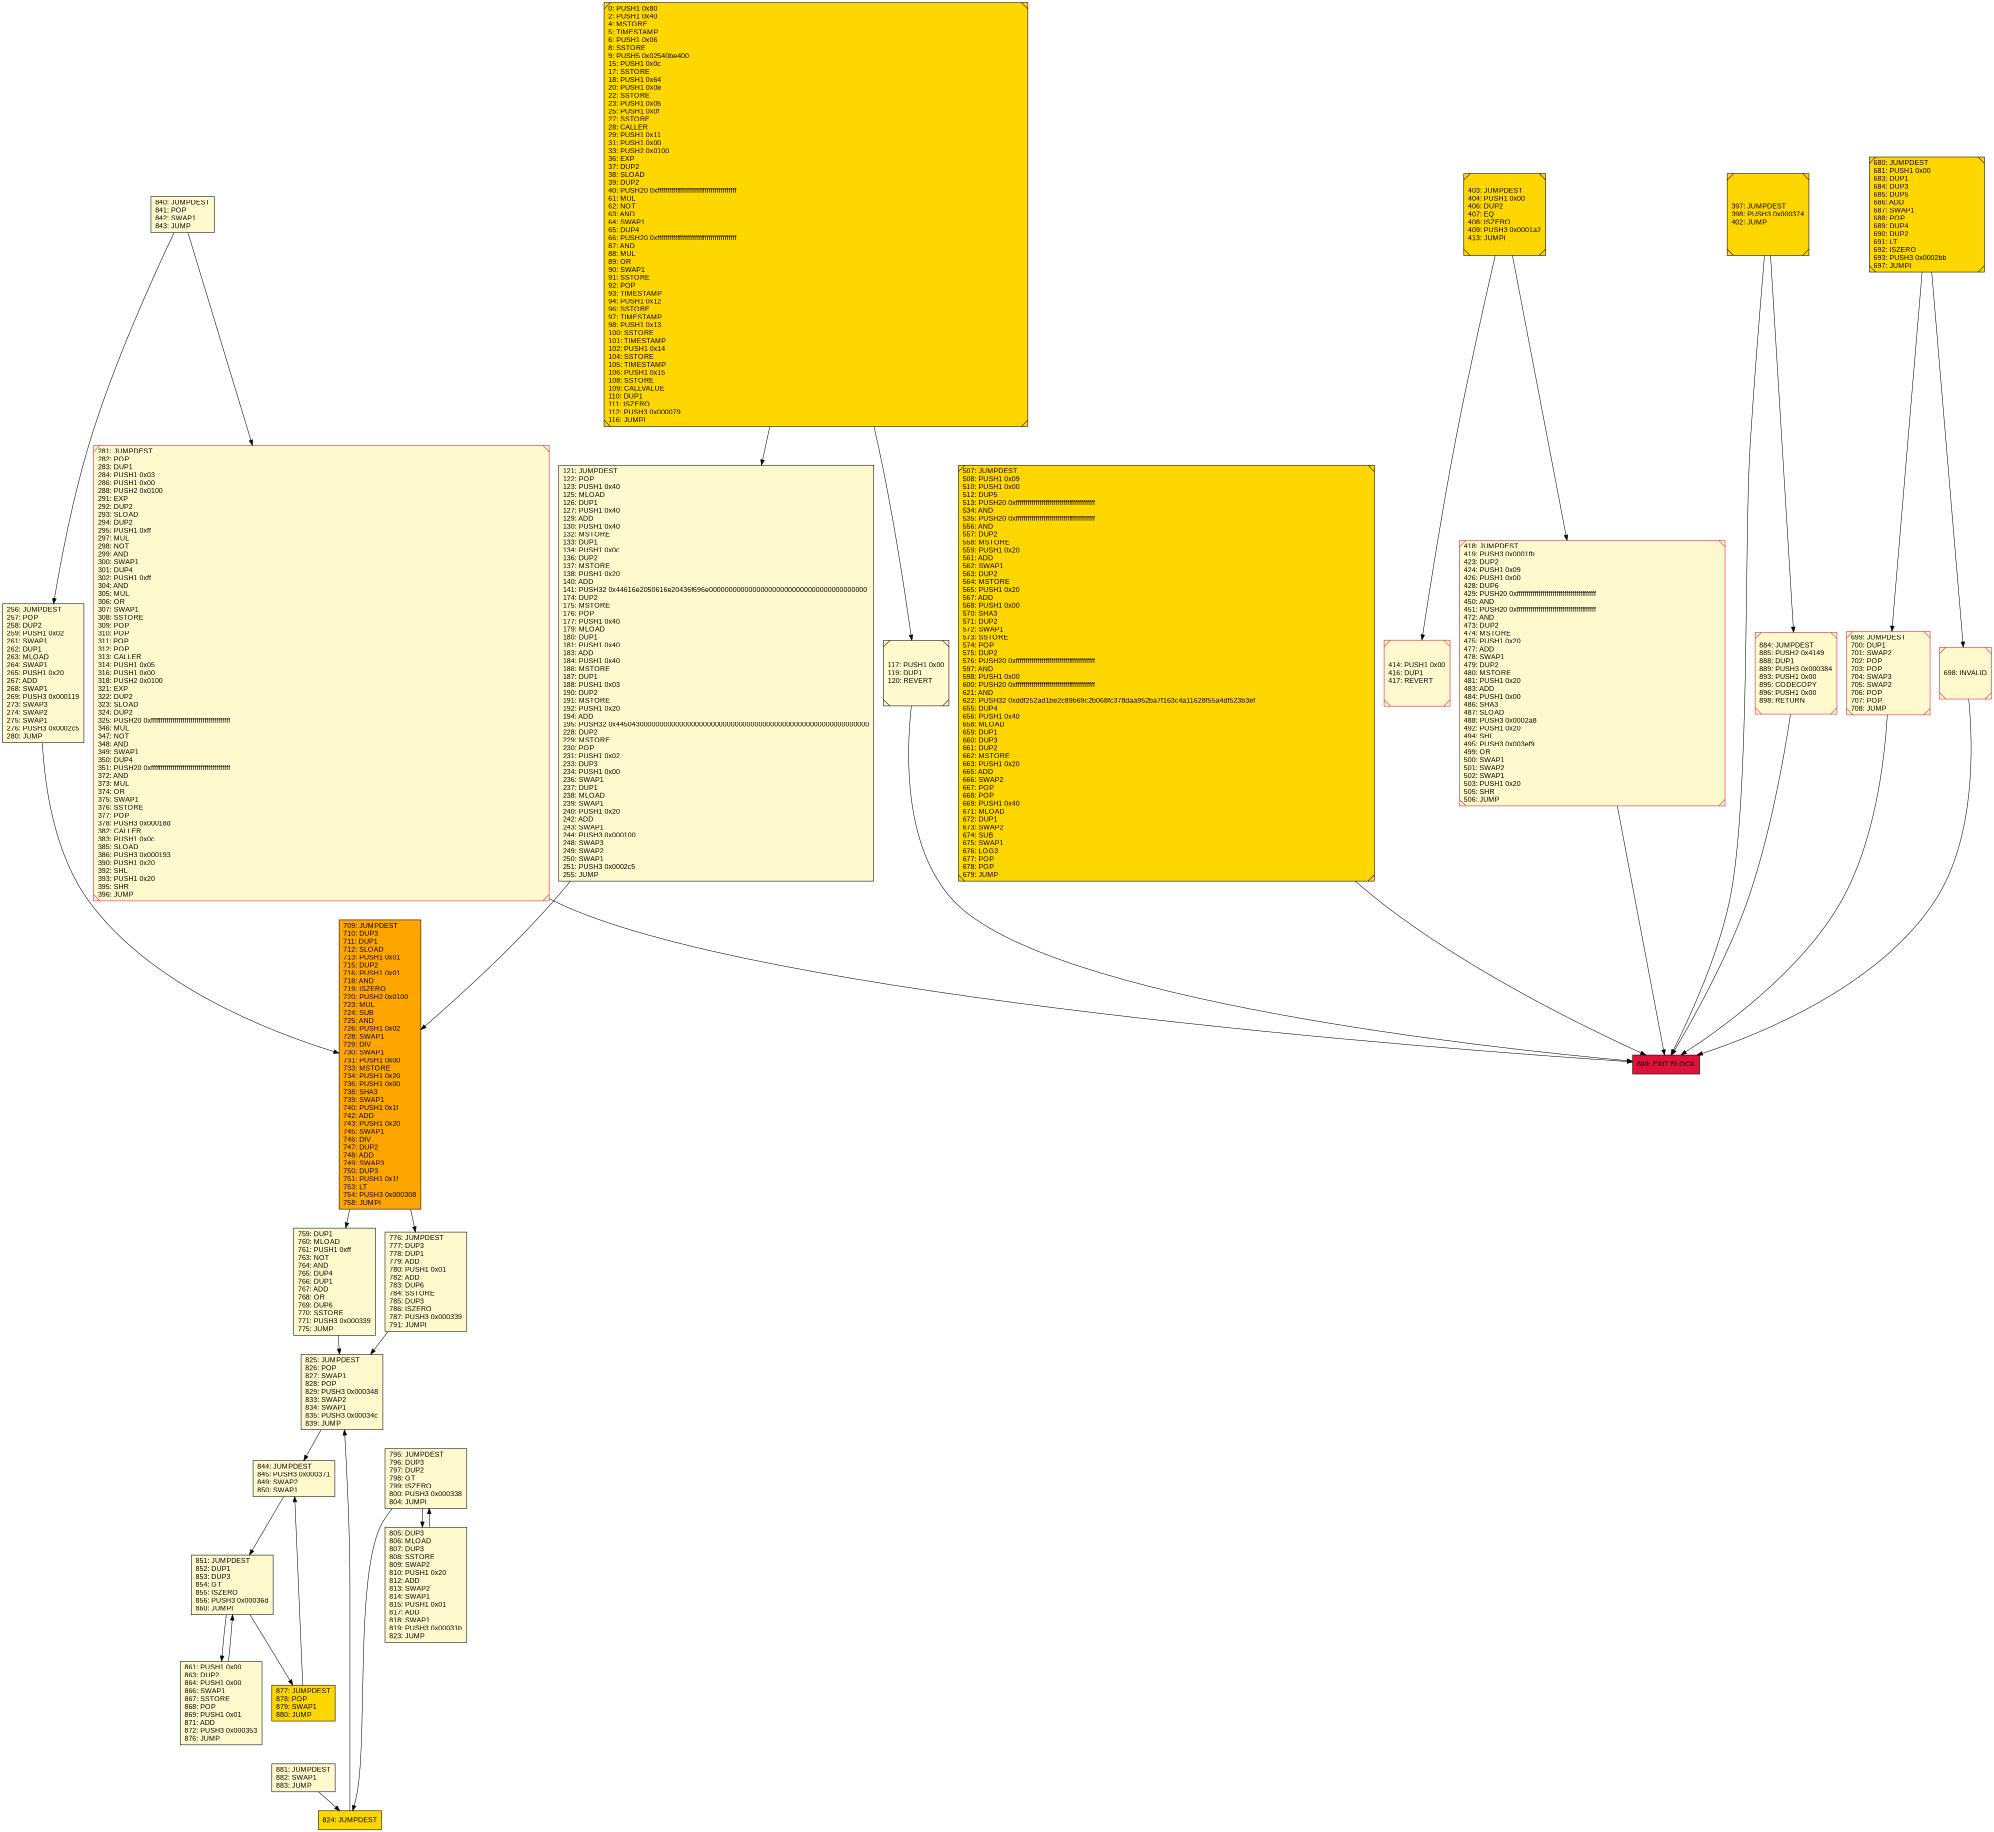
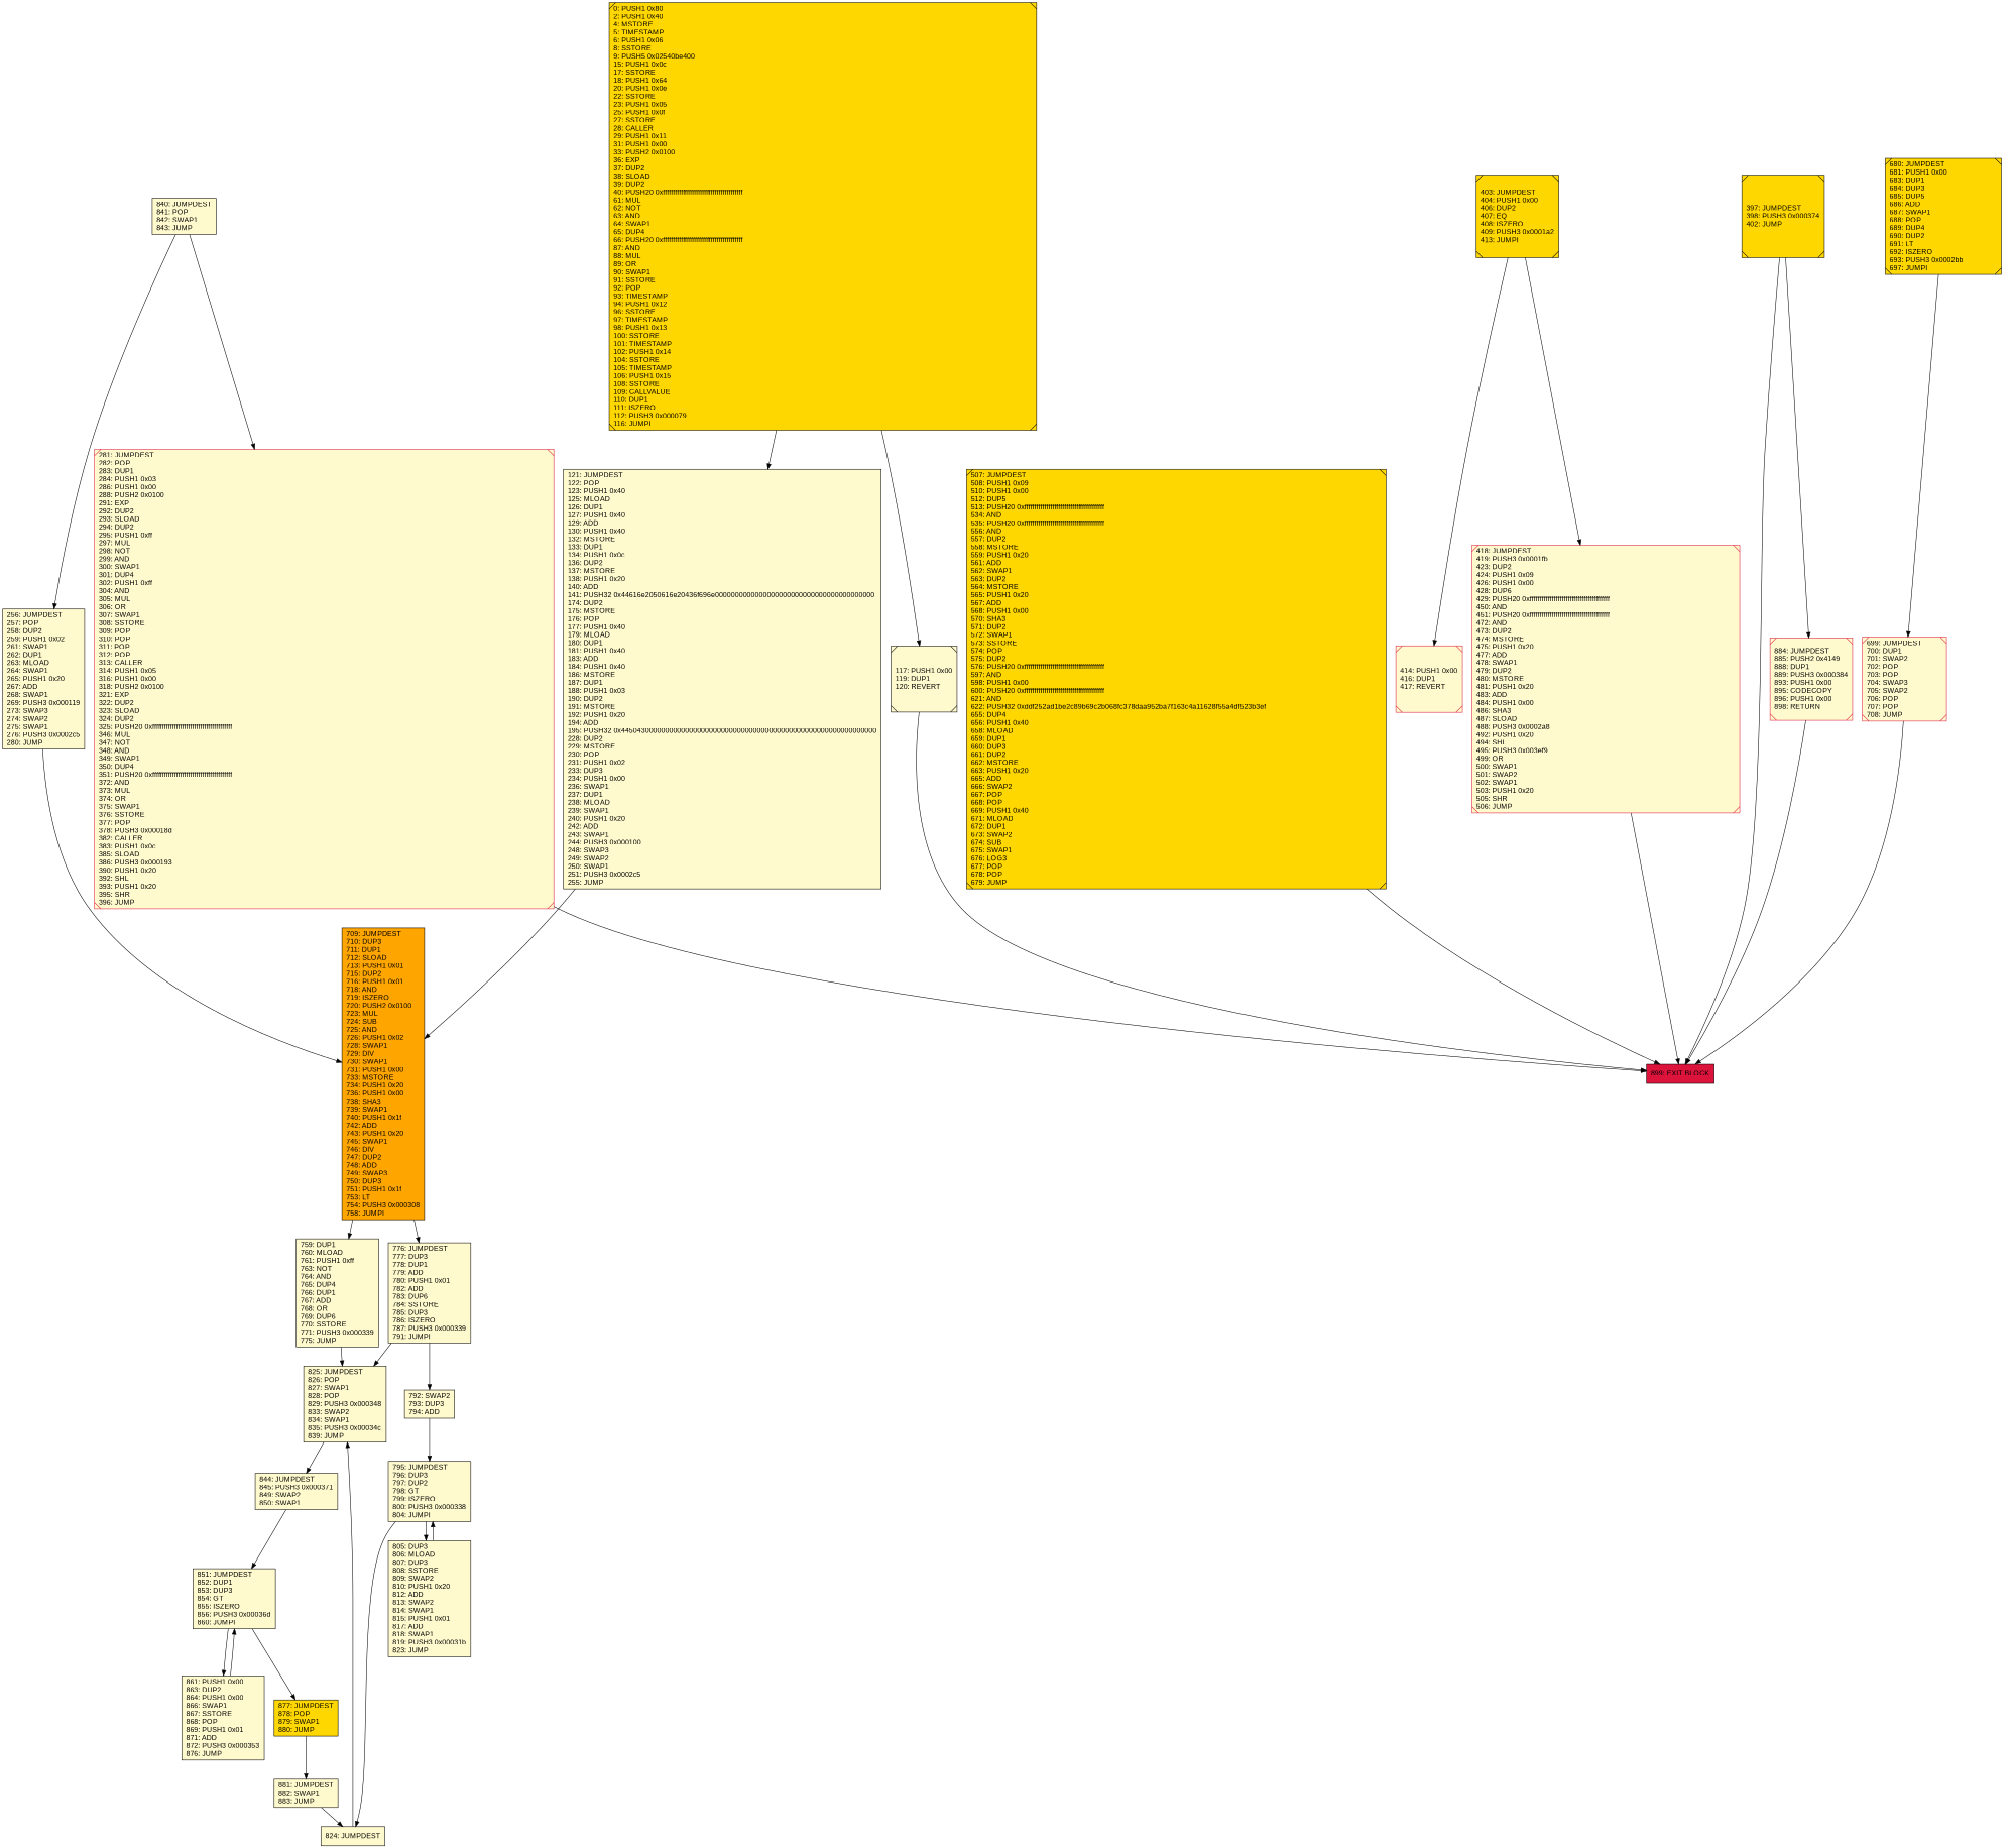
  digraph {
    rankdir=UD
    node [color=black fillcolor=lemonchiffon fontcolor=black fontname=arial shape=box style=filled]
    n1 [label="256: JUMPDEST\l257: POP\l258: DUP2\l259: PUSH1 0x02\l261: SWAP1\l262: DUP1\l263: MLOAD\l264: SWAP1\l265: PUSH1 0x20\l267: ADD\l268: SWAP1\l269: PUSH3 0x000119\l273: SWAP3\l274: SWAP2\l275: SWAP1\l276: PUSH3 0x0002c5\l280: JUMP\l"]
    n2 [fillcolor=orange label="709: JUMPDEST\l710: DUP3\l711: DUP1\l712: SLOAD\l713: PUSH1 0x01\l715: DUP2\l716: PUSH1 0x01\l718: AND\l719: ISZERO\l720: PUSH2 0x0100\l723: MUL\l724: SUB\l725: AND\l726: PUSH1 0x02\l728: SWAP1\l729: DIV\l730: SWAP1\l731: PUSH1 0x00\l733: MSTORE\l734: PUSH1 0x20\l736: PUSH1 0x00\l738: SHA3\l739: SWAP1\l740: PUSH1 0x1f\l742: ADD\l743: PUSH1 0x20\l745: SWAP1\l746: DIV\l747: DUP2\l748: ADD\l749: SWAP3\l750: DUP3\l751: PUSH1 0x1f\l753: LT\l754: PUSH3 0x000308\l758: JUMPI\l"]
    n3 [label="759: DUP1\l760: MLOAD\l761: PUSH1 0xff\l763: NOT\l764: AND\l765: DUP4\l766: DUP1\l767: ADD\l768: OR\l769: DUP6\l770: SSTORE\l771: PUSH3 0x000339\l775: JUMP\l"]
    n4 [label="776: JUMPDEST\l777: DUP3\l778: DUP1\l779: ADD\l780: PUSH1 0x01\l782: ADD\l783: DUP6\l784: SSTORE\l785: DUP3\l786: ISZERO\l787: PUSH3 0x000339\l791: JUMPI\l"]
    n5 [fillcolor=crimson label="899: EXIT BLOCK\l"]
    n6 [label="881: JUMPDEST\l882: SWAP1\l883: JUMP\l"]
-   n7 [fillcolor=gold label="824: JUMPDEST\l"]
+   n7 [label="824: JUMPDEST\l"]
    n8 [label="840: JUMPDEST\l841: POP\l842: SWAP1\l843: JUMP\l"]
    n9 [color=crimson label="281: JUMPDEST\l282: POP\l283: DUP1\l284: PUSH1 0x03\l286: PUSH1 0x00\l288: PUSH2 0x0100\l291: EXP\l292: DUP2\l293: SLOAD\l294: DUP2\l295: PUSH1 0xff\l297: MUL\l298: NOT\l299: AND\l300: SWAP1\l301: DUP4\l302: PUSH1 0xff\l304: AND\l305: MUL\l306: OR\l307: SWAP1\l308: SSTORE\l309: POP\l310: POP\l311: POP\l312: POP\l313: CALLER\l314: PUSH1 0x05\l316: PUSH1 0x00\l318: PUSH2 0x0100\l321: EXP\l322: DUP2\l323: SLOAD\l324: DUP2\l325: PUSH20 0xffffffffffffffffffffffffffffffffffffffff\l346: MUL\l347: NOT\l348: AND\l349: SWAP1\l350: DUP4\l351: PUSH20 0xffffffffffffffffffffffffffffffffffffffff\l372: AND\l373: MUL\l374: OR\l375: SWAP1\l376: SSTORE\l377: POP\l378: PUSH3 0x00018d\l382: CALLER\l383: PUSH1 0x0c\l385: SLOAD\l386: PUSH3 0x000193\l390: PUSH1 0x20\l392: SHL\l393: PUSH1 0x20\l395: SHR\l396: JUMP\l" shape=Msquare]
-   n10 [color=crimson label="698: INVALID\l" shape=Msquare]
    n11 [label="121: JUMPDEST\l122: POP\l123: PUSH1 0x40\l125: MLOAD\l126: DUP1\l127: PUSH1 0x40\l129: ADD\l130: PUSH1 0x40\l132: MSTORE\l133: DUP1\l134: PUSH1 0x0c\l136: DUP2\l137: MSTORE\l138: PUSH1 0x20\l140: ADD\l141: PUSH32 0x44616e2050616e20436f696e0000000000000000000000000000000000000000\l174: DUP2\l175: MSTORE\l176: POP\l177: PUSH1 0x40\l179: MLOAD\l180: DUP1\l181: PUSH1 0x40\l183: ADD\l184: PUSH1 0x40\l186: MSTORE\l187: DUP1\l188: PUSH1 0x03\l190: DUP2\l191: MSTORE\l192: PUSH1 0x20\l194: ADD\l195: PUSH32 0x4450430000000000000000000000000000000000000000000000000000000000\l228: DUP2\l229: MSTORE\l230: POP\l231: PUSH1 0x02\l233: DUP3\l234: PUSH1 0x00\l236: SWAP1\l237: DUP1\l238: MLOAD\l239: SWAP1\l240: PUSH1 0x20\l242: ADD\l243: SWAP1\l244: PUSH3 0x000100\l248: SWAP3\l249: SWAP2\l250: SWAP1\l251: PUSH3 0x0002c5\l255: JUMP\l"]
    n12 [color=crimson label="418: JUMPDEST\l419: PUSH3 0x0001fb\l423: DUP2\l424: PUSH1 0x09\l426: PUSH1 0x00\l428: DUP6\l429: PUSH20 0xffffffffffffffffffffffffffffffffffffffff\l450: AND\l451: PUSH20 0xffffffffffffffffffffffffffffffffffffffff\l472: AND\l473: DUP2\l474: MSTORE\l475: PUSH1 0x20\l477: ADD\l478: SWAP1\l479: DUP2\l480: MSTORE\l481: PUSH1 0x20\l483: ADD\l484: PUSH1 0x00\l486: SHA3\l487: SLOAD\l488: PUSH3 0x0002a8\l492: PUSH1 0x20\l494: SHL\l495: PUSH3 0x003ef9\l499: OR\l500: SWAP1\l501: SWAP2\l502: SWAP1\l503: PUSH1 0x20\l505: SHR\l506: JUMP\l" shape=Msquare]
    n13 [label="861: PUSH1 0x00\l863: DUP2\l864: PUSH1 0x00\l866: SWAP1\l867: SSTORE\l868: POP\l869: PUSH1 0x01\l871: ADD\l872: PUSH3 0x000353\l876: JUMP\l"]
    n14 [label="851: JUMPDEST\l852: DUP1\l853: DUP3\l854: GT\l855: ISZERO\l856: PUSH3 0x00036d\l860: JUMPI\l"]
    n15 [fillcolor=gold label="877: JUMPDEST\l878: POP\l879: SWAP1\l880: JUMP\l"]
    n16 [label="117: PUSH1 0x00\l119: DUP1\l120: REVERT\l" shape=Msquare]
    n17 [color=crimson label="699: JUMPDEST\l700: DUP1\l701: SWAP2\l702: POP\l703: POP\l704: SWAP3\l705: SWAP2\l706: POP\l707: POP\l708: JUMP\l" shape=Msquare]
    n18 [label="844: JUMPDEST\l845: PUSH3 0x000371\l849: SWAP2\l850: SWAP1\l"]
+   n19 [label="792: SWAP2\l793: DUP3\l794: ADD\l"]
    n20 [label="795: JUMPDEST\l796: DUP3\l797: DUP2\l798: GT\l799: ISZERO\l800: PUSH3 0x000338\l804: JUMPI\l"]
    n21 [label="805: DUP3\l806: MLOAD\l807: DUP3\l808: SSTORE\l809: SWAP2\l810: PUSH1 0x20\l812: ADD\l813: SWAP2\l814: SWAP1\l815: PUSH1 0x01\l817: ADD\l818: SWAP1\l819: PUSH3 0x00031b\l823: JUMP\l"]
    n22 [label="825: JUMPDEST\l826: POP\l827: SWAP1\l828: POP\l829: PUSH3 0x000348\l833: SWAP2\l834: SWAP1\l835: PUSH3 0x00034c\l839: JUMP\l"]
    n23 [fillcolor=gold label="507: JUMPDEST\l508: PUSH1 0x09\l510: PUSH1 0x00\l512: DUP5\l513: PUSH20 0xffffffffffffffffffffffffffffffffffffffff\l534: AND\l535: PUSH20 0xffffffffffffffffffffffffffffffffffffffff\l556: AND\l557: DUP2\l558: MSTORE\l559: PUSH1 0x20\l561: ADD\l562: SWAP1\l563: DUP2\l564: MSTORE\l565: PUSH1 0x20\l567: ADD\l568: PUSH1 0x00\l570: SHA3\l571: DUP2\l572: SWAP1\l573: SSTORE\l574: POP\l575: DUP2\l576: PUSH20 0xffffffffffffffffffffffffffffffffffffffff\l597: AND\l598: PUSH1 0x00\l600: PUSH20 0xffffffffffffffffffffffffffffffffffffffff\l621: AND\l622: PUSH32 0xddf252ad1be2c89b69c2b068fc378daa952ba7f163c4a11628f55a4df523b3ef\l655: DUP4\l656: PUSH1 0x40\l658: MLOAD\l659: DUP1\l660: DUP3\l661: DUP2\l662: MSTORE\l663: PUSH1 0x20\l665: ADD\l666: SWAP2\l667: POP\l668: POP\l669: PUSH1 0x40\l671: MLOAD\l672: DUP1\l673: SWAP2\l674: SUB\l675: SWAP1\l676: LOG3\l677: POP\l678: POP\l679: JUMP\l" shape=Msquare]
    n24 [fillcolor=gold label="397: JUMPDEST\l398: PUSH3 0x000374\l402: JUMP\l" shape=Msquare]
    n25 [color=crimson label="884: JUMPDEST\l885: PUSH2 0x4149\l888: DUP1\l889: PUSH3 0x000384\l893: PUSH1 0x00\l895: CODECOPY\l896: PUSH1 0x00\l898: RETURN\l" shape=Msquare]
    n26 [fillcolor=gold label="403: JUMPDEST\l404: PUSH1 0x00\l406: DUP2\l407: EQ\l408: ISZERO\l409: PUSH3 0x0001a2\l413: JUMPI\l" shape=Msquare]
    n27 [color=crimson label="414: PUSH1 0x00\l416: DUP1\l417: REVERT\l" shape=Msquare]
    n28 [fillcolor=gold label="0: PUSH1 0x80\l2: PUSH1 0x40\l4: MSTORE\l5: TIMESTAMP\l6: PUSH1 0x06\l8: SSTORE\l9: PUSH5 0x02540be400\l15: PUSH1 0x0c\l17: SSTORE\l18: PUSH1 0x64\l20: PUSH1 0x0e\l22: SSTORE\l23: PUSH1 0x05\l25: PUSH1 0x0f\l27: SSTORE\l28: CALLER\l29: PUSH1 0x11\l31: PUSH1 0x00\l33: PUSH2 0x0100\l36: EXP\l37: DUP2\l38: SLOAD\l39: DUP2\l40: PUSH20 0xffffffffffffffffffffffffffffffffffffffff\l61: MUL\l62: NOT\l63: AND\l64: SWAP1\l65: DUP4\l66: PUSH20 0xffffffffffffffffffffffffffffffffffffffff\l87: AND\l88: MUL\l89: OR\l90: SWAP1\l91: SSTORE\l92: POP\l93: TIMESTAMP\l94: PUSH1 0x12\l96: SSTORE\l97: TIMESTAMP\l98: PUSH1 0x13\l100: SSTORE\l101: TIMESTAMP\l102: PUSH1 0x14\l104: SSTORE\l105: TIMESTAMP\l106: PUSH1 0x15\l108: SSTORE\l109: CALLVALUE\l110: DUP1\l111: ISZERO\l112: PUSH3 0x000079\l116: JUMPI\l" shape=Msquare]
    n29 [fillcolor=gold label="680: JUMPDEST\l681: PUSH1 0x00\l683: DUP1\l684: DUP3\l685: DUP5\l686: ADD\l687: SWAP1\l688: POP\l689: DUP4\l690: DUP2\l691: LT\l692: ISZERO\l693: PUSH3 0x0002bb\l697: JUMPI\l" shape=Msquare]
    n1 -> n2
    n2 -> n3
    n2 -> n4
    n3 -> n22
+   n4 -> n19
    n4 -> n22
    n6 -> n7
    n7 -> n22
    n8 -> n1
    n8 -> n9
    n9 -> n5
-   n10 -> n5
    n11 -> n2
    n12 -> n5
    n13 -> n14
    n14 -> n13
    n14 -> n15
-   n15 -> n18
+   n15 -> n6
    n16 -> n5
    n17 -> n5
    n18 -> n14
+   n19 -> n20
    n20 -> n7
    n20 -> n21
    n21 -> n20
    n22 -> n18
    n23 -> n5
    n24 -> n5
    n24 -> n25
    n25 -> n5
    n26 -> n12
    n26 -> n27
    n28 -> n11
    n28 -> n16
-   n29 -> n10
    n29 -> n17
  }
